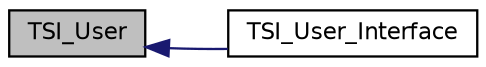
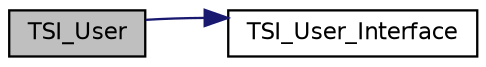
  digraph {
    rankdir=LR
    node [color=black fontname=Helvetica fontsize=10 shape=record style=filled]
    n1 [fillcolor=grey75 fontcolor=black height=0.2 label=TSI_User width=0.4]
    n2 [fillcolor=white height=0.2 label=TSI_User_Interface width=0.4]
-   n1 -> n2 [color=midnightblue dir=back fontname=Helvetica fontsize=10 labelfontname=Helvetica labelfontsize=10 style=solid]
+   n2 -> n1 [color=midnightblue dir=back fontname=Helvetica fontsize=10 labelfontname=Helvetica labelfontsize=10 style=solid]
  }
